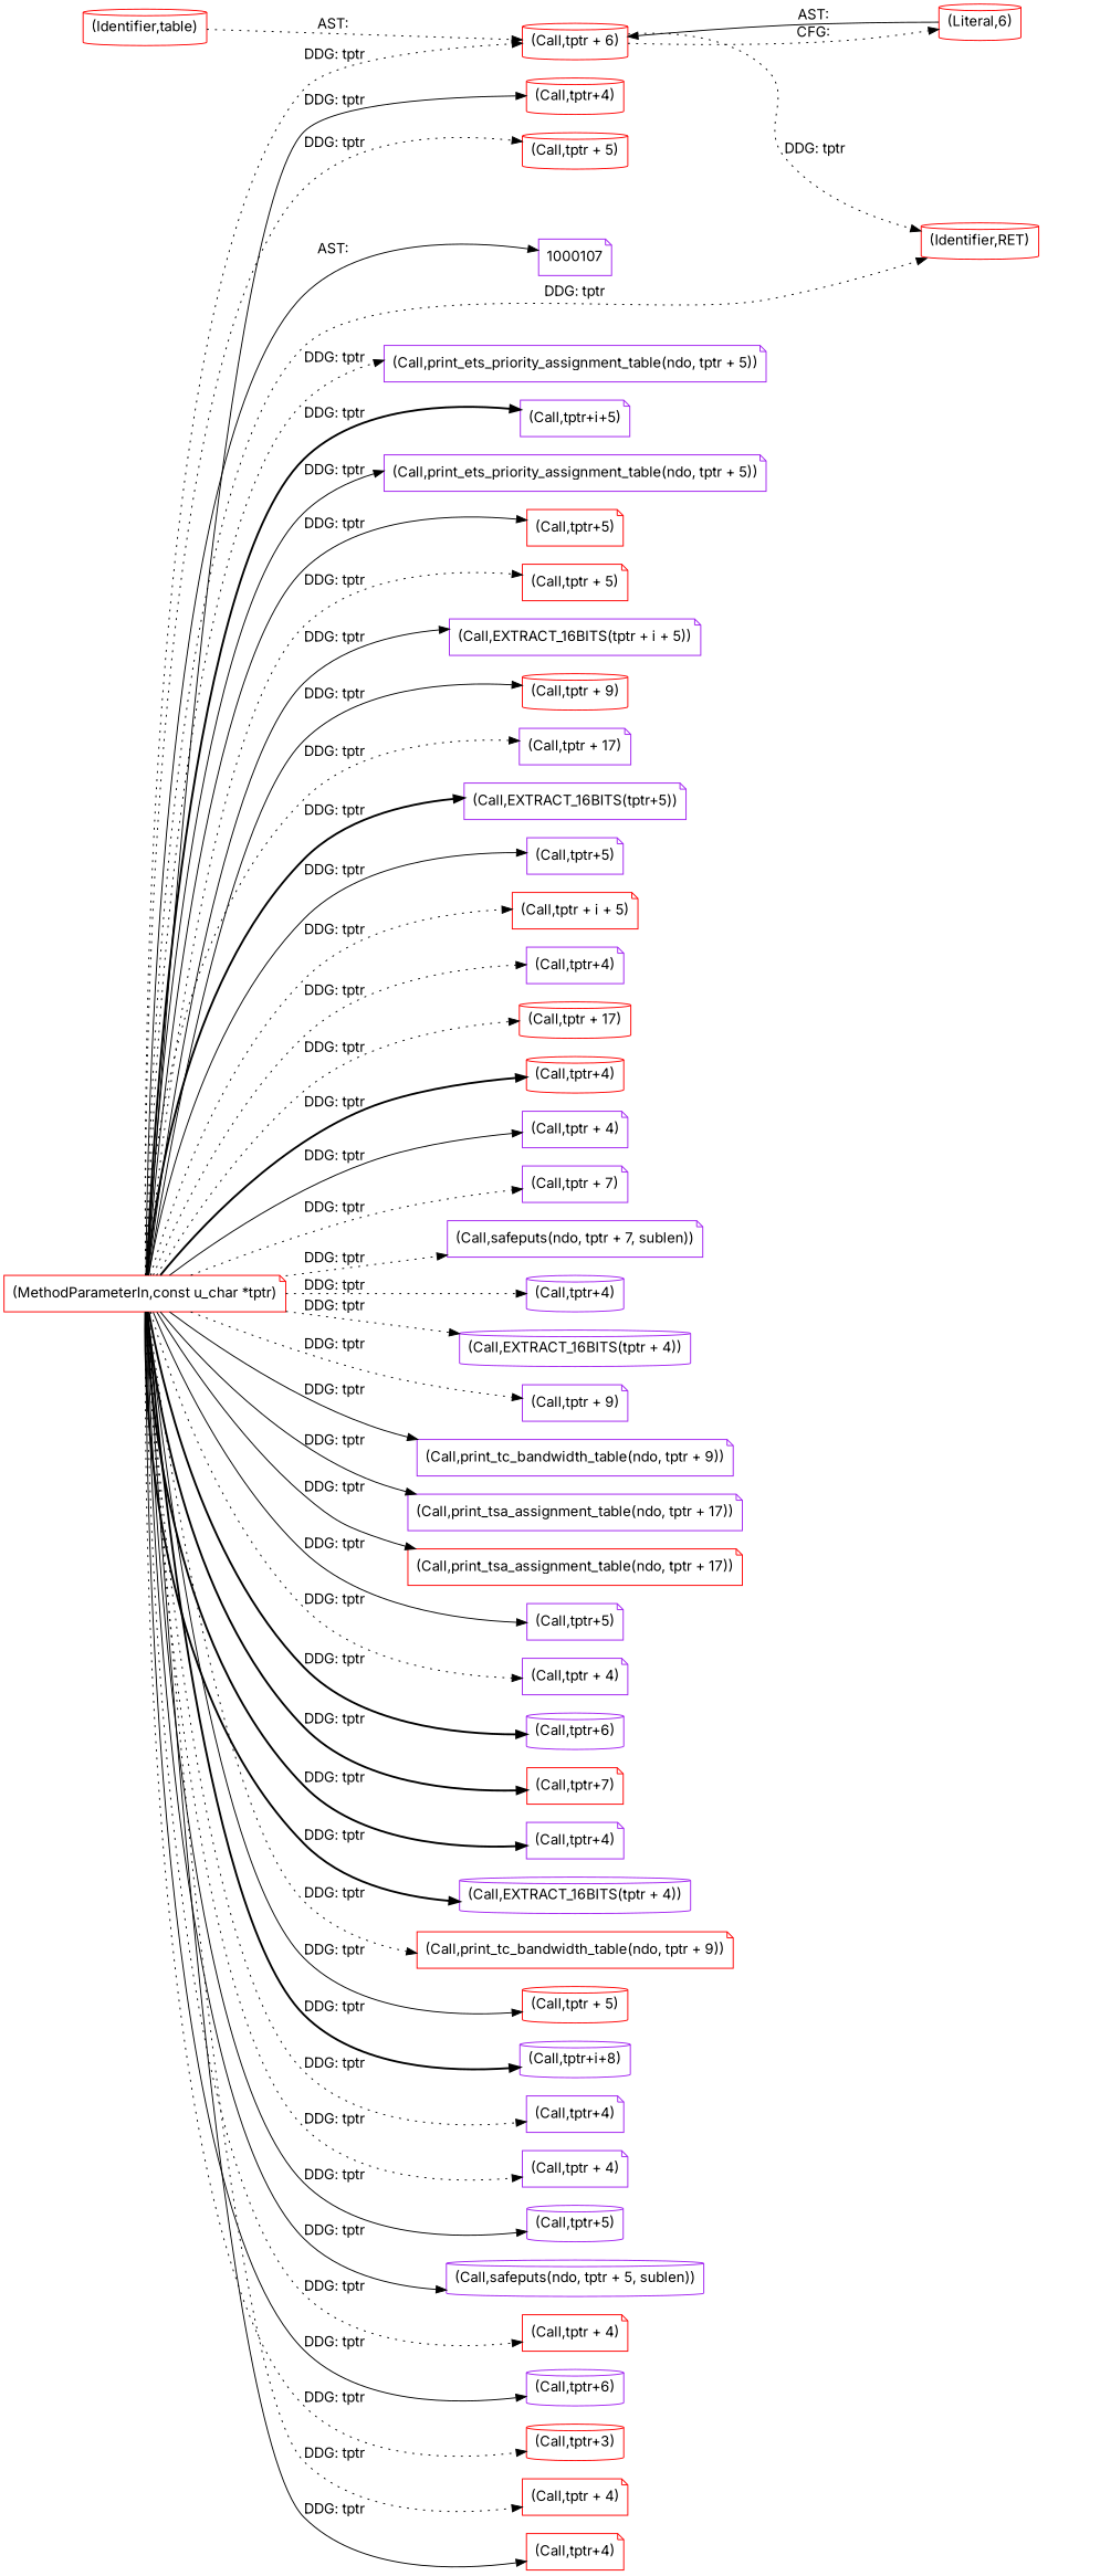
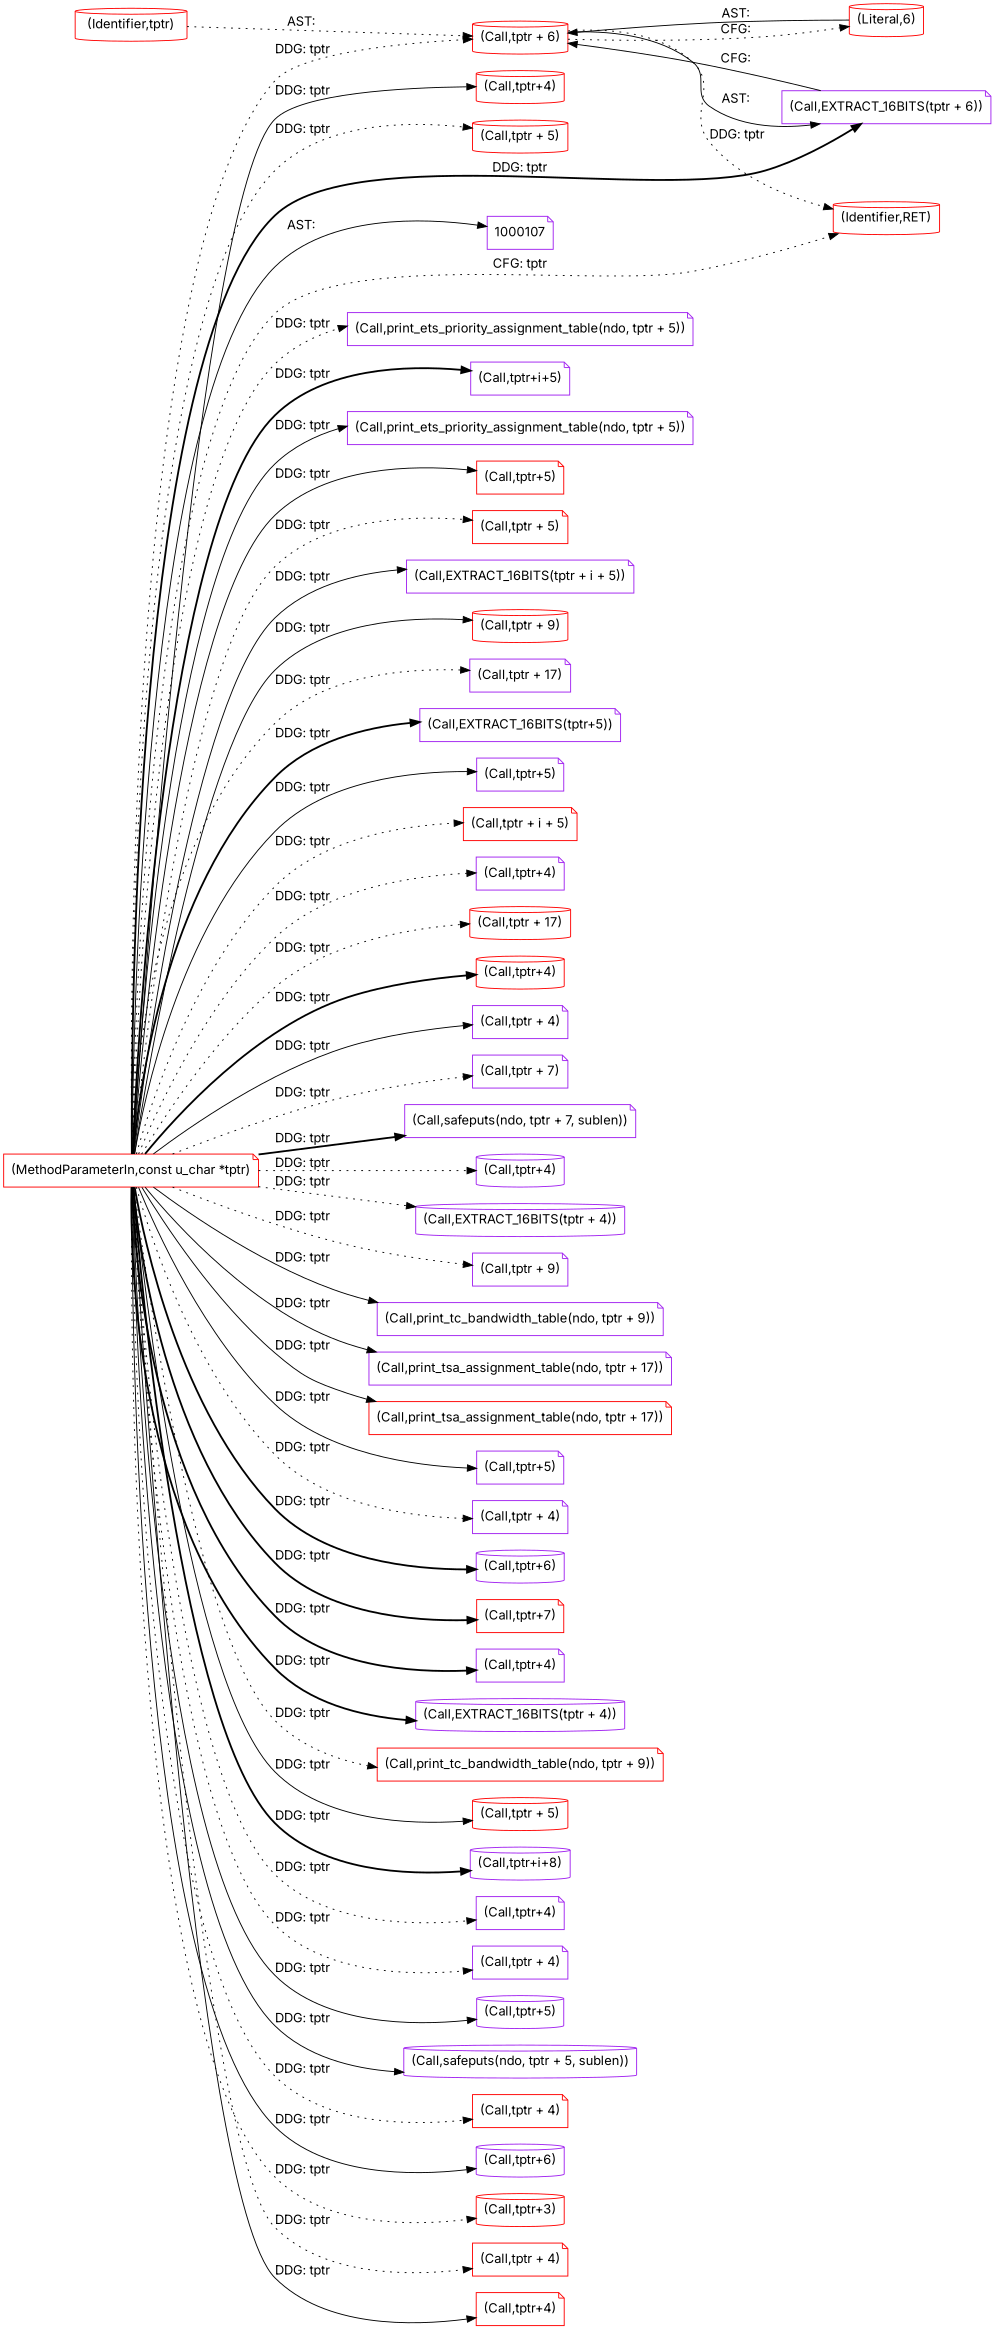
  digraph {
    fontname=Inter
    rankdir=LR
    node [color=purple fontname=Inter shape=note]
    edge [fontname=Inter style=dotted]
    n1 [color=red label="(Call,tptr + 6)" shape=cylinder]
    n2 [color=red label="(Literal,6)" shape=cylinder]
+   n3 [label="(Call,EXTRACT_16BITS(tptr + 6))"]
    n4 [color=red label="(Identifier,RET)" shape=cylinder]
    n5 [color=red label="(MethodParameterIn,const u_char *tptr)"]
    n6 [label="(Call,print_ets_priority_assignment_table(ndo, tptr + 5))"]
    n7 [label="(Call,tptr+i+5)"]
    n8 [label="(Call,print_ets_priority_assignment_table(ndo, tptr + 5))"]
    n9 [color=red label="(Call,tptr+5)"]
    n10 [color=red label="(Call,tptr + 5)"]
    n11 [label="(Call,EXTRACT_16BITS(tptr + i + 5))"]
    n12 [color=red label="(Call,tptr + 9)" shape=cylinder]
    n13 [label="(Call,tptr + 17)"]
    n14 [label="(Call,EXTRACT_16BITS(tptr+5))"]
    n15 [label="(Call,tptr+5)"]
    n16 [color=red label="(Call,tptr + i + 5)"]
    n17 [label="(Call,tptr+4)"]
    n18 [color=red label="(Call,tptr + 17)" shape=cylinder]
    n19 [color=red label="(Call,tptr+4)" shape=cylinder]
    n20 [label="(Call,tptr + 4)"]
    n21 [label="(Call,tptr + 7)"]
    n22 [label="(Call,safeputs(ndo, tptr + 7, sublen))"]
    n23 [label="(Call,tptr+4)" shape=cylinder]
    n24 [label="(Call,EXTRACT_16BITS(tptr + 4))" shape=cylinder]
    n25 [label="(Call,tptr + 9)"]
    n26 [label="(Call,print_tc_bandwidth_table(ndo, tptr + 9))"]
    n27 [label="(Call,print_tsa_assignment_table(ndo, tptr + 17))"]
    n28 [color=red label="(Call,print_tsa_assignment_table(ndo, tptr + 17))"]
    n29 [label="(Call,tptr+5)"]
    n30 [label="(Call,tptr + 4)"]
    n31 [label="(Call,tptr+6)" shape=cylinder]
    n32 [color=red label="(Call,tptr+7)"]
    n33 [label="(Call,tptr+4)"]
    n34 [label="(Call,EXTRACT_16BITS(tptr + 4))" shape=cylinder]
    n35 [color=red label="(Call,print_tc_bandwidth_table(ndo, tptr + 9))"]
    n36 [color=red label="(Call,tptr + 5)" shape=cylinder]
    n37 [label="(Call,tptr+i+8)" shape=cylinder]
    n38 [label="(Call,tptr+4)"]
    n39 [label="(Call,tptr + 4)"]
    n40 [label="(Call,tptr+5)" shape=cylinder]
    n41 [label="(Call,safeputs(ndo, tptr + 5, sublen))" shape=cylinder]
    n42 [color=red label="(Call,tptr + 4)"]
    n43 [label="(Call,tptr+6)" shape=cylinder]
    n44 [color=red label="(Call,tptr+3)" shape=cylinder]
    n45 [color=red label="(Call,tptr + 4)"]
    n46 [color=red label="(Call,tptr+4)"]
    n47 [color=red label="(Call,tptr+4)" shape=cylinder]
    n48 [color=red label="(Call,tptr + 5)" shape=cylinder]
    1000107
-   n50 [color=red label="(Identifier,table)" shape=cylinder]
+   n50 [color=red label="(Identifier,tptr)" shape=cylinder]
    n1 -> n2 [label="CFG: "]
+   n1 -> n3 [label="AST: " style=solid]
    n1 -> n4 [label="DDG: tptr"]
    n2 -> n1 [label="AST: " style=solid]
+   n3 -> n1 [label="CFG: " style=solid]
    n5 -> n1 [label="DDG: tptr"]
-   n5 -> n4 [label="DDG: tptr"]
+   n5 -> n3 [label="DDG: tptr" style=bold]
+   n5 -> n4 [label="CFG: tptr"]
    n5 -> n6 [label="DDG: tptr"]
    n5 -> n7 [label="DDG: tptr" style=bold]
    n5 -> n8 [label="DDG: tptr" style=solid]
    n5 -> n9 [label="DDG: tptr" style=solid]
    n5 -> n10 [label="DDG: tptr"]
    n5 -> n11 [label="DDG: tptr" style=solid]
    n5 -> n12 [label="DDG: tptr" style=solid]
    n5 -> n13 [label="DDG: tptr"]
    n5 -> n14 [label="DDG: tptr" style=bold]
    n5 -> n15 [label="DDG: tptr" style=solid]
    n5 -> n16 [label="DDG: tptr"]
    n5 -> n17 [label="DDG: tptr"]
    n5 -> n18 [label="DDG: tptr"]
    n5 -> n19 [label="DDG: tptr" style=bold]
    n5 -> n20 [label="DDG: tptr" style=solid]
    n5 -> n21 [label="DDG: tptr"]
-   n5 -> n22 [label="DDG: tptr"]
+   n5 -> n22 [label="DDG: tptr" style=bold]
    n5 -> n23 [label="DDG: tptr"]
    n5 -> n24 [label="DDG: tptr"]
    n5 -> n25 [label="DDG: tptr"]
    n5 -> n26 [label="DDG: tptr" style=solid]
    n5 -> n27 [label="DDG: tptr" style=solid]
    n5 -> n28 [label="DDG: tptr" style=solid]
    n5 -> n29 [label="DDG: tptr" style=solid]
    n5 -> n30 [label="DDG: tptr"]
    n5 -> n31 [label="DDG: tptr" style=bold]
    n5 -> n32 [label="DDG: tptr" style=bold]
    n5 -> n33 [label="DDG: tptr" style=bold]
    n5 -> n34 [label="DDG: tptr" style=bold]
    n5 -> n35 [label="DDG: tptr"]
    n5 -> n36 [label="DDG: tptr" style=solid]
    n5 -> n37 [label="DDG: tptr" style=bold]
    n5 -> n38 [label="DDG: tptr"]
    n5 -> n39 [label="DDG: tptr"]
    n5 -> n40 [label="DDG: tptr" style=solid]
    n5 -> n41 [label="DDG: tptr" style=solid]
    n5 -> n42 [label="DDG: tptr"]
    n5 -> n43 [label="DDG: tptr" style=solid]
    n5 -> n44 [label="DDG: tptr"]
    n5 -> n45 [label="DDG: tptr"]
    n5 -> n46 [label="DDG: tptr" style=solid]
    n5 -> n47 [label="DDG: tptr" style=solid]
    n5 -> n48 [label="DDG: tptr"]
    n5 -> 1000107 [label="AST: " style=solid]
    n50 -> n1 [label="AST: "]
  }
